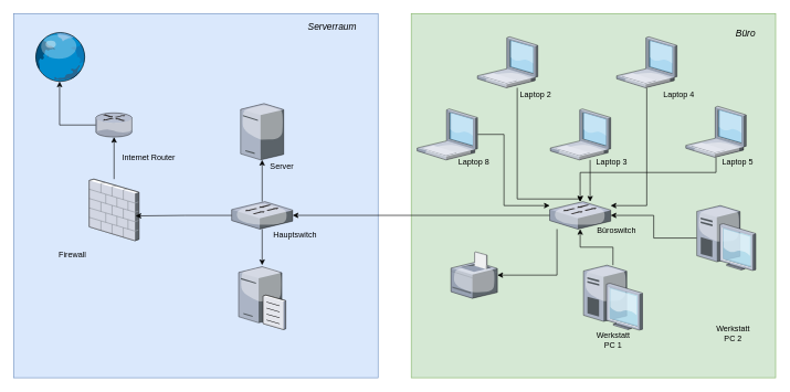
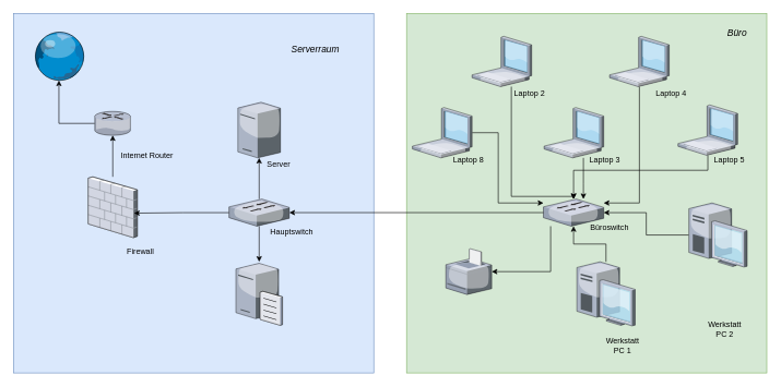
  <mxCell id="0" style=";html=1;" />
  <mxCell id="1" style=";html=1;" parent="0" />
  <mxCell id="2" value="" style="whiteSpace=wrap;html=1;aspect=fixed;fillColor=#d5e8d4;strokeColor=#82b366;" vertex="1" parent="1"><mxGeometry x="620" y="20" width="550" height="550" as="geometry" /></mxCell>
  <mxCell id="3" value="" style="whiteSpace=wrap;html=1;aspect=fixed;fillColor=#dae8fc;strokeColor=#6c8ebf;" vertex="1" parent="1"><mxGeometry x="20" y="20" width="550" height="550" as="geometry" /></mxCell>
  <mxCell id="4" value="" style="verticalLabelPosition=bottom;sketch=0;aspect=fixed;html=1;verticalAlign=top;strokeColor=none;align=center;outlineConnect=0;shape=mxgraph.citrix.file_server;" vertex="1" parent="1"><mxGeometry x="359.5" y="400" width="71" height="97" as="geometry" /></mxCell>
  <mxCell id="5" style="edgeStyle=orthogonalEdgeStyle;rounded=0;orthogonalLoop=1;jettySize=auto;html=1;" edge="1" parent="1" source="6" target="13"><mxGeometry relative="1" as="geometry" /></mxCell>
  <mxCell id="6" value="" style="verticalLabelPosition=bottom;sketch=0;aspect=fixed;html=1;verticalAlign=top;strokeColor=#36393d;align=center;outlineConnect=0;shape=mxgraph.citrix.firewall;fillColor=#ffff88;fillStyle=auto;" vertex="1" parent="1"><mxGeometry x="134" y="270" width="75" height="93" as="geometry" /></mxCell>
  <mxCell id="7" value="" style="verticalLabelPosition=bottom;sketch=0;aspect=fixed;html=1;verticalAlign=top;strokeColor=none;align=center;outlineConnect=0;shape=mxgraph.citrix.printer;" vertex="1" parent="1"><mxGeometry x="680" y="380" width="70" height="70" as="geometry" /></mxCell>
  <mxCell id="8" style="edgeStyle=orthogonalEdgeStyle;rounded=0;orthogonalLoop=1;jettySize=auto;html=1;fontFamily=Helvetica;fontSize=12;fontColor=default;" edge="1" parent="1" source="9" target="18"><mxGeometry relative="1" as="geometry" /></mxCell>
  <mxCell id="9" value="" style="verticalLabelPosition=bottom;sketch=0;aspect=fixed;html=1;verticalAlign=top;strokeColor=none;align=center;outlineConnect=0;shape=mxgraph.citrix.desktop;" vertex="1" parent="1"><mxGeometry x="1051" y="310" width="89" height="98" as="geometry" /></mxCell>
  <mxCell id="10" style="edgeStyle=orthogonalEdgeStyle;rounded=0;orthogonalLoop=1;jettySize=auto;html=1;fontFamily=Helvetica;fontSize=12;fontColor=default;" edge="1" parent="1" source="11" target="18"><mxGeometry relative="1" as="geometry" /></mxCell>
  <mxCell id="11" value="" style="verticalLabelPosition=bottom;sketch=0;aspect=fixed;html=1;verticalAlign=top;strokeColor=none;align=center;outlineConnect=0;shape=mxgraph.citrix.desktop;" vertex="1" parent="1"><mxGeometry x="880" y="400" width="89" height="98" as="geometry" /></mxCell>
  <mxCell id="12" style="edgeStyle=orthogonalEdgeStyle;rounded=0;orthogonalLoop=1;jettySize=auto;html=1;fontFamily=Helvetica;fontSize=12;fontColor=default;" edge="1" parent="1" source="13" target="46"><mxGeometry relative="1" as="geometry" /></mxCell>
  <mxCell id="13" value="" style="verticalLabelPosition=bottom;sketch=0;aspect=fixed;html=1;verticalAlign=top;strokeColor=none;align=center;outlineConnect=0;shape=mxgraph.citrix.router;" vertex="1" parent="1"><mxGeometry x="144" y="170" width="55" height="36.5" as="geometry" /></mxCell>
  <mxCell id="14" style="edgeStyle=orthogonalEdgeStyle;rounded=0;orthogonalLoop=1;jettySize=auto;html=1;" edge="1" parent="1" source="16" target="4"><mxGeometry relative="1" as="geometry" /></mxCell>
  <mxCell id="15" style="edgeStyle=orthogonalEdgeStyle;rounded=0;orthogonalLoop=1;jettySize=auto;html=1;fontFamily=Helvetica;fontSize=12;fontColor=default;" edge="1" parent="1" source="16" target="27"><mxGeometry relative="1" as="geometry" /></mxCell>
  <mxCell id="16" value="" style="verticalLabelPosition=bottom;sketch=0;aspect=fixed;html=1;verticalAlign=top;strokeColor=none;align=center;outlineConnect=0;shape=mxgraph.citrix.switch;" vertex="1" parent="1"><mxGeometry x="349" y="304" width="92" height="41.5" as="geometry" /></mxCell>
  <mxCell id="17" style="edgeStyle=orthogonalEdgeStyle;rounded=0;orthogonalLoop=1;jettySize=auto;html=1;" edge="1" parent="1" source="18" target="7"><mxGeometry relative="1" as="geometry"><Array as="points"><mxPoint x="840" y="415" /></Array></mxGeometry></mxCell>
  <mxCell id="18" value="" style="verticalLabelPosition=bottom;sketch=0;aspect=fixed;html=1;verticalAlign=top;strokeColor=none;align=center;outlineConnect=0;shape=mxgraph.citrix.switch;" vertex="1" parent="1"><mxGeometry x="829" y="304" width="92" height="41.5" as="geometry" /></mxCell>
  <mxCell id="19" style="edgeStyle=orthogonalEdgeStyle;rounded=0;orthogonalLoop=1;jettySize=auto;html=1;fontFamily=Helvetica;fontSize=12;fontColor=default;" edge="1" parent="1" source="20" target="18"><mxGeometry relative="1" as="geometry"><Array as="points"><mxPoint x="780" y="300" /><mxPoint x="875" y="300" /></Array></mxGeometry></mxCell>
  <mxCell id="20" value="" style="verticalLabelPosition=bottom;sketch=0;aspect=fixed;html=1;verticalAlign=top;strokeColor=none;align=center;outlineConnect=0;shape=mxgraph.citrix.laptop_1;" vertex="1" parent="1"><mxGeometry x="720" y="55" width="91" height="77" as="geometry" /></mxCell>
  <mxCell id="21" style="edgeStyle=orthogonalEdgeStyle;rounded=0;orthogonalLoop=1;jettySize=auto;html=1;fontFamily=Helvetica;fontSize=12;fontColor=default;" edge="1" parent="1" source="22" target="18"><mxGeometry relative="1" as="geometry"><Array as="points"><mxPoint x="976" y="310" /></Array></mxGeometry></mxCell>
  <mxCell id="22" value="" style="verticalLabelPosition=bottom;sketch=0;aspect=fixed;html=1;verticalAlign=top;strokeColor=none;align=center;outlineConnect=0;shape=mxgraph.citrix.laptop_1;" vertex="1" parent="1"><mxGeometry x="930" y="55" width="91" height="77" as="geometry" /></mxCell>
  <mxCell id="23" style="edgeStyle=orthogonalEdgeStyle;rounded=0;orthogonalLoop=1;jettySize=auto;html=1;fontFamily=Helvetica;fontSize=12;fontColor=default;" edge="1" parent="1" source="24" target="18"><mxGeometry relative="1" as="geometry"><Array as="points"><mxPoint x="890" y="280" /><mxPoint x="890" y="280" /></Array></mxGeometry></mxCell>
  <mxCell id="24" value="" style="verticalLabelPosition=bottom;sketch=0;aspect=fixed;html=1;verticalAlign=top;strokeColor=none;align=center;outlineConnect=0;shape=mxgraph.citrix.laptop_1;" vertex="1" parent="1"><mxGeometry x="830" y="164" width="91" height="77" as="geometry" /></mxCell>
  <mxCell id="25" style="edgeStyle=orthogonalEdgeStyle;rounded=0;orthogonalLoop=1;jettySize=auto;html=1;fontFamily=Helvetica;fontSize=12;fontColor=default;" edge="1" parent="1" source="26" target="18"><mxGeometry relative="1" as="geometry"><Array as="points"><mxPoint x="760" y="202" /><mxPoint x="760" y="310" /></Array></mxGeometry></mxCell>
  <mxCell id="26" value="" style="verticalLabelPosition=bottom;sketch=0;aspect=fixed;html=1;verticalAlign=top;strokeColor=none;align=center;outlineConnect=0;shape=mxgraph.citrix.laptop_1;" vertex="1" parent="1"><mxGeometry x="629" y="164" width="91" height="77" as="geometry" /></mxCell>
  <mxCell id="27" value="" style="verticalLabelPosition=bottom;aspect=fixed;html=1;verticalAlign=top;strokeColor=default;align=center;outlineConnect=0;shape=mxgraph.citrix.license_server;fillColor=#FFCCCC;fillStyle=auto;gradientColor=none;" vertex="1" parent="1"><mxGeometry x="362.5" y="156" width="65" height="85" as="geometry" /></mxCell>
  <mxCell id="28" style="edgeStyle=orthogonalEdgeStyle;rounded=0;orthogonalLoop=1;jettySize=auto;html=1;fontFamily=Helvetica;fontSize=12;fontColor=default;" edge="1" parent="1" source="29" target="18"><mxGeometry relative="1" as="geometry"><Array as="points"><mxPoint x="1080" y="260" /><mxPoint x="875" y="260" /></Array></mxGeometry></mxCell>
  <mxCell id="29" value="" style="verticalLabelPosition=bottom;sketch=0;aspect=fixed;html=1;verticalAlign=top;strokeColor=none;align=center;outlineConnect=0;shape=mxgraph.citrix.laptop_1;" vertex="1" parent="1"><mxGeometry x="1034.5" y="160" width="91" height="77" as="geometry" /></mxCell>
  <mxCell id="30" style="edgeStyle=orthogonalEdgeStyle;rounded=0;orthogonalLoop=1;jettySize=auto;html=1;" edge="1" parent="1" source="18" target="16"><mxGeometry relative="1" as="geometry" /></mxCell>
  <mxCell id="31" style="edgeStyle=orthogonalEdgeStyle;rounded=0;orthogonalLoop=1;jettySize=auto;html=1;entryX=0.933;entryY=0.598;entryDx=0;entryDy=0;entryPerimeter=0;" edge="1" parent="1" source="16" target="6"><mxGeometry relative="1" as="geometry" /></mxCell>
- <mxCell id="32" value="&lt;h3&gt;&lt;span style=&quot;font-weight: normal;&quot;&gt;&lt;font&gt;&lt;i&gt;Serverraum&lt;/i&gt;&lt;/font&gt;&lt;/span&gt;&lt;/h3&gt;" style="text;html=1;align=center;verticalAlign=middle;whiteSpace=wrap;rounded=0;" vertex="1" parent="1"><mxGeometry x="464.5" y="25" width="72" height="30" as="geometry" /></mxCell>
+ <mxCell id="32" value="&lt;h3&gt;&lt;span style=&quot;font-weight: normal;&quot;&gt;&lt;font&gt;&lt;i&gt;Serverraum&lt;/i&gt;&lt;/font&gt;&lt;/span&gt;&lt;/h3&gt;" style="text;html=1;align=center;verticalAlign=middle;whiteSpace=wrap;rounded=0;" vertex="1" parent="1"><mxGeometry x="444.5" y="60" width="72" height="30" as="geometry" /></mxCell>
  <mxCell id="33" value="&lt;h3&gt;&lt;span style=&quot;font-weight: normal;&quot;&gt;&lt;i&gt;Büro&lt;/i&gt;&lt;/span&gt;&lt;/h3&gt;" style="text;html=1;align=center;verticalAlign=middle;whiteSpace=wrap;rounded=0;" vertex="1" parent="1"><mxGeometry x="1095" y="35" width="60" height="30" as="geometry" /></mxCell>
- <mxCell id="34" value="Werkstatt PC 1" style="text;html=1;align=center;verticalAlign=middle;whiteSpace=wrap;rounded=0;fontFamily=Helvetica;fontSize=12;fontColor=default;" vertex="1" parent="1"><mxGeometry x="894.5" y="498" width="60" height="30" as="geometry" /></mxCell>
+ <mxCell id="34" value="Werkstatt PC 1" style="text;html=1;align=center;verticalAlign=middle;whiteSpace=wrap;rounded=0;fontFamily=Helvetica;fontSize=12;fontColor=default;" vertex="1" parent="1"><mxGeometry x="919.5" y="513" width="60" height="30" as="geometry" /></mxCell>
  <mxCell id="35" value="Werkstatt PC 2" style="text;html=1;align=center;verticalAlign=middle;whiteSpace=wrap;rounded=0;fontFamily=Helvetica;fontSize=12;fontColor=default;" vertex="1" parent="1"><mxGeometry x="1075.5" y="488" width="60" height="30" as="geometry" /></mxCell>
  <mxCell id="36" value="Laptop 8" style="text;html=1;align=center;verticalAlign=middle;whiteSpace=wrap;rounded=0;fontFamily=Helvetica;fontSize=12;fontColor=default;" vertex="1" parent="1"><mxGeometry x="687.25" y="230" width="55.5" height="29" as="geometry" /></mxCell>
  <mxCell id="37" value="Laptop 2" style="text;html=1;align=center;verticalAlign=middle;whiteSpace=wrap;rounded=0;fontFamily=Helvetica;fontSize=12;fontColor=default;" vertex="1" parent="1"><mxGeometry x="780" y="127" width="55.5" height="29" as="geometry" /></mxCell>
  <mxCell id="38" value="Laptop 3" style="text;html=1;align=center;verticalAlign=middle;whiteSpace=wrap;rounded=0;fontFamily=Helvetica;fontSize=12;fontColor=default;" vertex="1" parent="1"><mxGeometry x="894.5" y="230" width="55.5" height="29" as="geometry" /></mxCell>
  <mxCell id="39" value="Laptop 4" style="text;html=1;align=center;verticalAlign=middle;whiteSpace=wrap;rounded=0;fontFamily=Helvetica;fontSize=12;fontColor=default;" vertex="1" parent="1"><mxGeometry x="995.5" y="127" width="55.5" height="29" as="geometry" /></mxCell>
  <mxCell id="40" value="Laptop 5" style="text;html=1;align=center;verticalAlign=middle;whiteSpace=wrap;rounded=0;fontFamily=Helvetica;fontSize=12;fontColor=default;" vertex="1" parent="1"><mxGeometry x="1084.5" y="230" width="55.5" height="29" as="geometry" /></mxCell>
  <mxCell id="41" value="Server" style="text;html=1;align=center;verticalAlign=middle;whiteSpace=wrap;rounded=0;fontFamily=Helvetica;fontSize=12;fontColor=default;" vertex="1" parent="1"><mxGeometry x="400" y="241" width="49.5" height="20" as="geometry" /></mxCell>
  <mxCell id="42" value="Hauptswitch" style="text;html=1;align=center;verticalAlign=middle;whiteSpace=wrap;rounded=0;fontFamily=Helvetica;fontSize=12;fontColor=default;" vertex="1" parent="1"><mxGeometry x="410" y="340" width="69.5" height="30" as="geometry" /></mxCell>
  <mxCell id="43" value="Büroswitch" style="text;html=1;align=center;verticalAlign=middle;whiteSpace=wrap;rounded=0;fontFamily=Helvetica;fontSize=12;fontColor=default;" vertex="1" parent="1"><mxGeometry x="894.5" y="333" width="69.5" height="30" as="geometry" /></mxCell>
- <mxCell id="44" value="Firewall" style="text;html=1;align=center;verticalAlign=middle;whiteSpace=wrap;rounded=0;fontFamily=Helvetica;fontSize=12;fontColor=default;" vertex="1" parent="1"><mxGeometry x="74" y="370" width="69.5" height="30" as="geometry" /></mxCell>
+ <mxCell id="44" value="Firewall" style="text;html=1;align=center;verticalAlign=middle;whiteSpace=wrap;rounded=0;fontFamily=Helvetica;fontSize=12;fontColor=default;" vertex="1" parent="1"><mxGeometry x="179" y="370" width="69.5" height="30" as="geometry" /></mxCell>
  <mxCell id="45" value="Internet Router" style="text;html=1;align=center;verticalAlign=middle;whiteSpace=wrap;rounded=0;fontFamily=Helvetica;fontSize=12;fontColor=default;" vertex="1" parent="1"><mxGeometry x="179" y="221.5" width="90" height="30" as="geometry" /></mxCell>
  <mxCell id="46" value="" style="verticalLabelPosition=bottom;sketch=0;aspect=fixed;html=1;verticalAlign=top;strokeColor=none;align=center;outlineConnect=0;shape=mxgraph.citrix.globe;fontFamily=Helvetica;fontSize=12;fontColor=default;fillColor=default;" vertex="1" parent="1"><mxGeometry x="50" y="47.5" width="78.5" height="75" as="geometry" /></mxCell>
